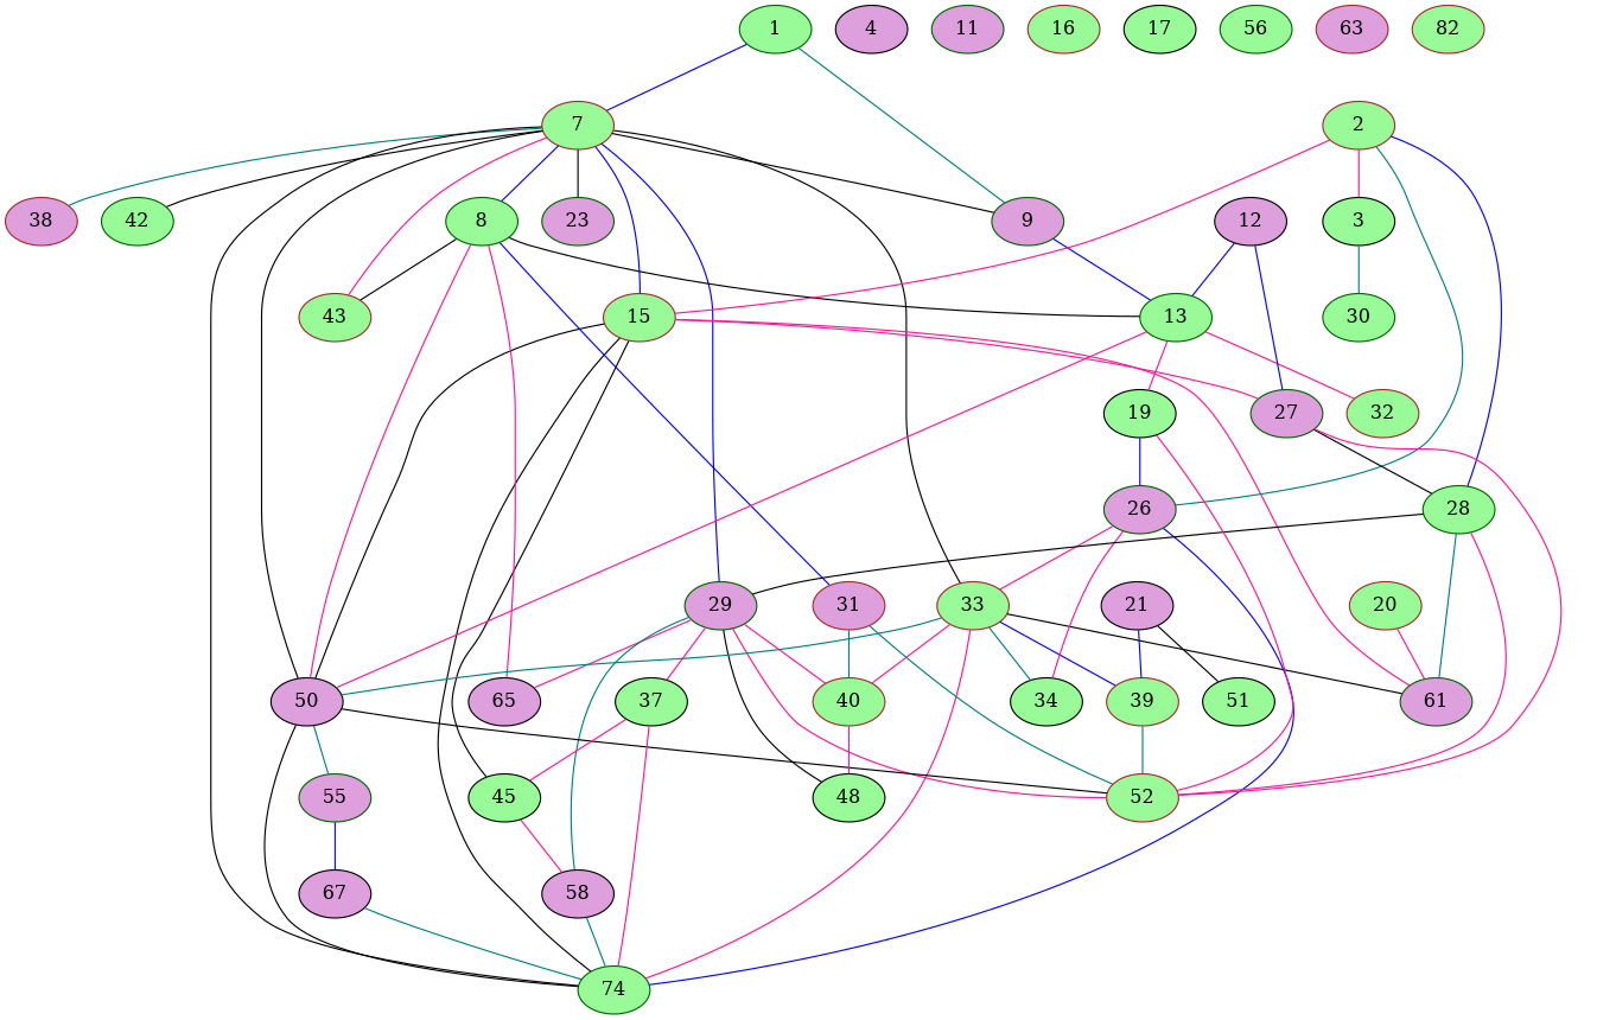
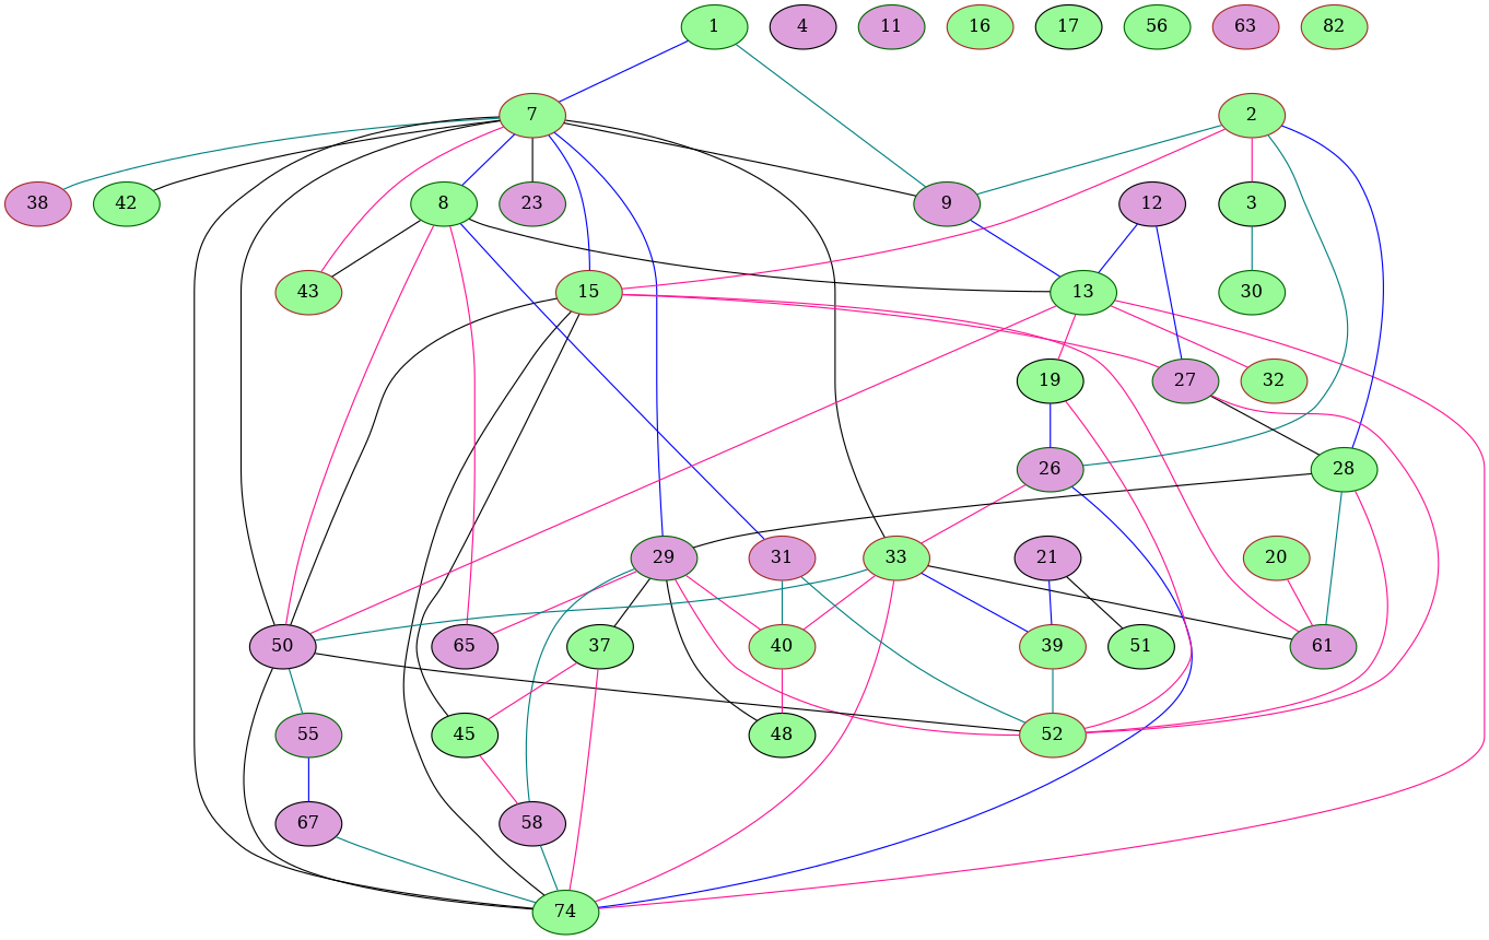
  graph {
    node [color=darkgreen fillcolor=palegreen style=filled]
    edge [color=deeppink]
    1 [super="+83+6"]
    7 [color=brown super="+47+46"]
    9 [fillcolor=plum super="+10+25"]
    15 [color=brown super="+77+60"]
    8 [super="+14+86"]
    23 [fillcolor=plum]
    29 [fillcolor=plum super="+76+35+89"]
    33 [color=brown super="+36+91"]
    38 [color=brown fillcolor=plum super="+71+72"]
    42
    43 [color=brown]
    50 [color=black fillcolor=plum super="+73"]
    74 [super="+75+81"]
    13 [super="+59+79+22"]
    2 [color=brown super="+5"]
    3 [color=black]
    26 [fillcolor=plum super="+41"]
    28
    30
    27 [fillcolor=plum]
    45 [color=black]
    61 [fillcolor=plum super="+62"]
-   34 [color=black]
    52 [color=brown super="+54"]
    4 [color=black fillcolor=plum]
    31 [color=brown fillcolor=plum]
    65 [color=black fillcolor=plum]
    37 [color=black super="+84"]
    40 [color=brown super="+64"]
    48 [color=black]
    58 [color=black fillcolor=plum]
    39 [color=brown super="+68"]
    55 [fillcolor=plum]
    19 [color=black super="+69+57"]
    32 [color=brown]
    11 [fillcolor=plum]
    12 [color=black fillcolor=plum super="+80"]
    16 [color=brown super="+18"]
    17 [color=black]
    20 [color=brown]
    21 [color=black fillcolor=plum]
    51 [color=black]
    67 [color=black fillcolor=plum]
    56
    63 [color=brown fillcolor=plum]
    82 [color=brown]
    1 -- 7 [color=blue]
    1 -- 9 [color=teal]
    7 -- 9 [color=black]
    7 -- 15 [color=blue]
    7 -- 8 [color=blue]
    7 -- 23 [color=black]
    7 -- 29 [color=blue]
    7 -- 33 [color=black weight=2]
    7 -- 38 [color=teal]
    7 -- 42 [color=black]
    7 -- 43
    7 -- 50 [color=black]
    7 -- 74 [color=black]
    9 -- 13 [color=blue]
    15 -- 50 [color=black]
    15 -- 74 [color=black]
    15 -- 27
    15 -- 45 [color=black]
    15 -- 61
    8 -- 43 [color=black]
    8 -- 50
    8 -- 13 [color=black]
    8 -- 31 [color=blue]
    8 -- 65
    29 -- 52
    29 -- 65
-   29 -- 37
+   29 -- 37 [color=black]
    29 -- 40
    29 -- 48 [color=black]
    29 -- 58 [color=teal]
    33 -- 50 [color=teal]
    33 -- 74
    33 -- 61 [color=black]
-   33 -- 34 [color=teal]
    33 -- 40
    33 -- 39 [color=blue]
    50 -- 74 [color=black]
    50 -- 52 [color=black]
    50 -- 55 [color=teal]
    13 -- 50
+   13 -- 74 [weight=2]
    13 -- 19
    13 -- 32
+   2 -- 9 [color=teal]
    2 -- 15
    2 -- 3
    2 -- 26 [color=teal]
    2 -- 28 [color=blue]
    3 -- 30 [color=teal]
    26 -- 33
    26 -- 74 [color=blue]
-   26 -- 34
    28 -- 29 [color=black]
    28 -- 61 [color=teal]
    28 -- 52
    27 -- 28 [color=black]
    27 -- 52
    45 -- 58
    31 -- 52 [color=teal]
    31 -- 40 [color=teal]
    37 -- 74
    37 -- 45
    40 -- 48 [weight=2]
    58 -- 74 [color=teal]
    39 -- 52 [color=teal]
    55 -- 67 [color=blue]
    19 -- 26 [color=blue]
    19 -- 52
    12 -- 13 [color=blue]
    12 -- 27 [color=blue]
    20 -- 61
    21 -- 39 [color=blue]
    21 -- 51 [color=black]
    67 -- 74 [color=teal]
  }
